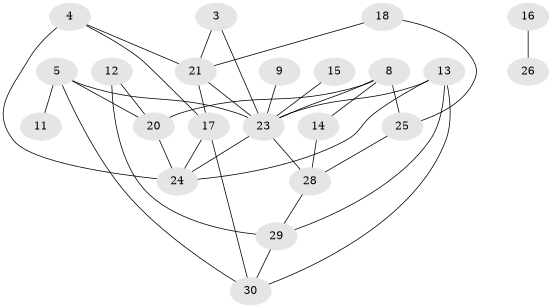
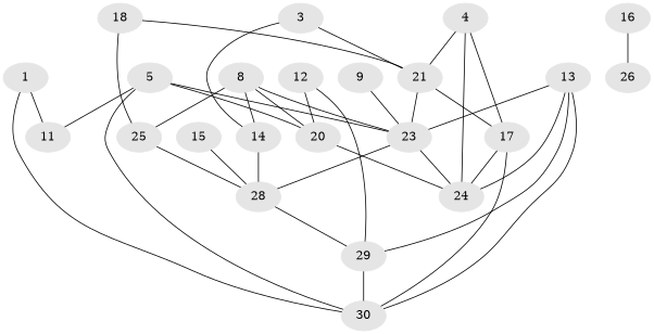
  graph {
    node [color=gray90 style=filled]
    edge [weight=1.0]
+   1
    11
    30
    20
    24
    29
    3
    21
    23
    17
    28
    4
    5
    8
    14
    25
    9
    12
    13
    15
    16
    26
    18
+   1 -- 11
+   1 -- 30
    20 -- 24
    29 -- 30
    3 -- 21
-   3 -- 23
+   3 -- 14
    21 -- 23
    21 -- 17
    23 -- 24
    23 -- 28
    17 -- 30
    17 -- 24
    28 -- 29
    4 -- 24 [weight=2.0]
    4 -- 21
    4 -- 17
    5 -- 11
    5 -- 30
    5 -- 20
    5 -- 23
    8 -- 20
    8 -- 23
    8 -- 14
    8 -- 25
    14 -- 28
    25 -- 28
    9 -- 23
    12 -- 20
    12 -- 29
    13 -- 30
    13 -- 24
    13 -- 29
    13 -- 23
-   15 -- 23
+   15 -- 28
    16 -- 26
    18 -- 21
    18 -- 25
  }
